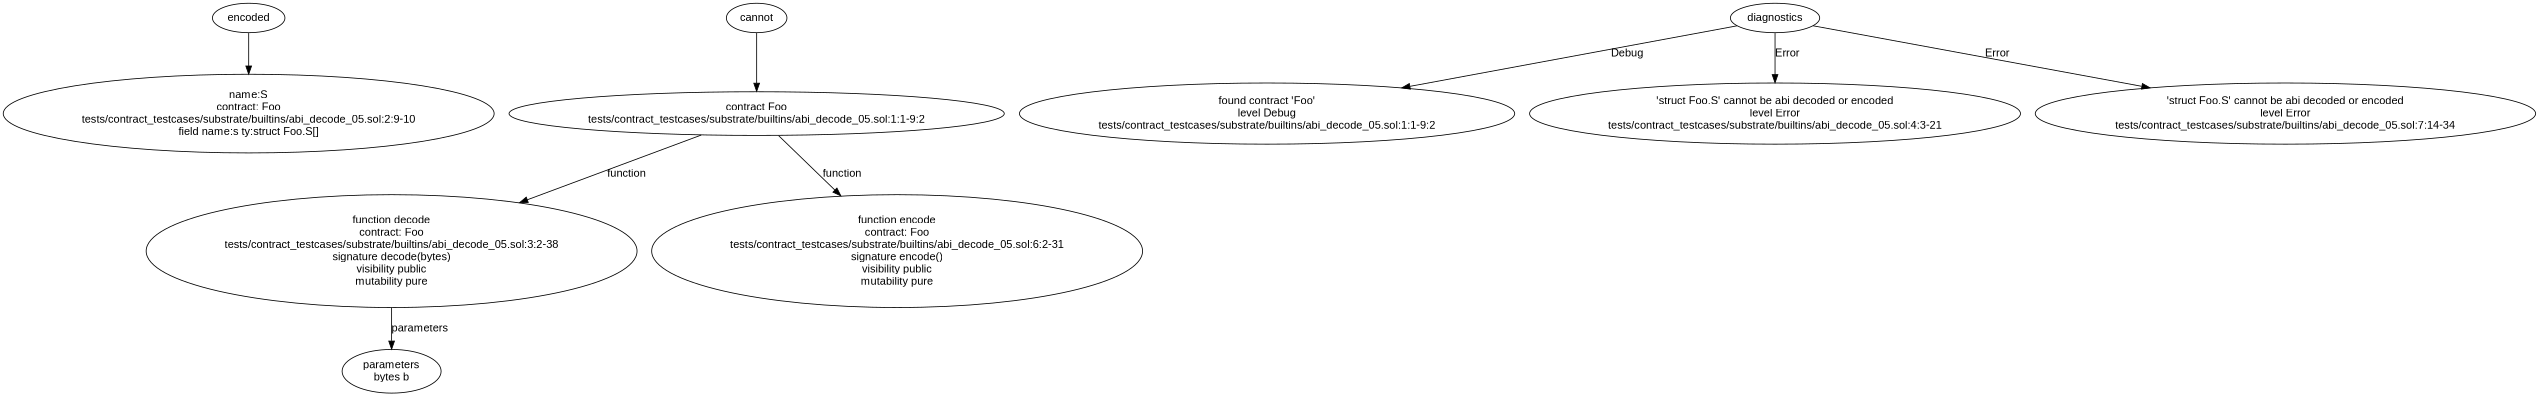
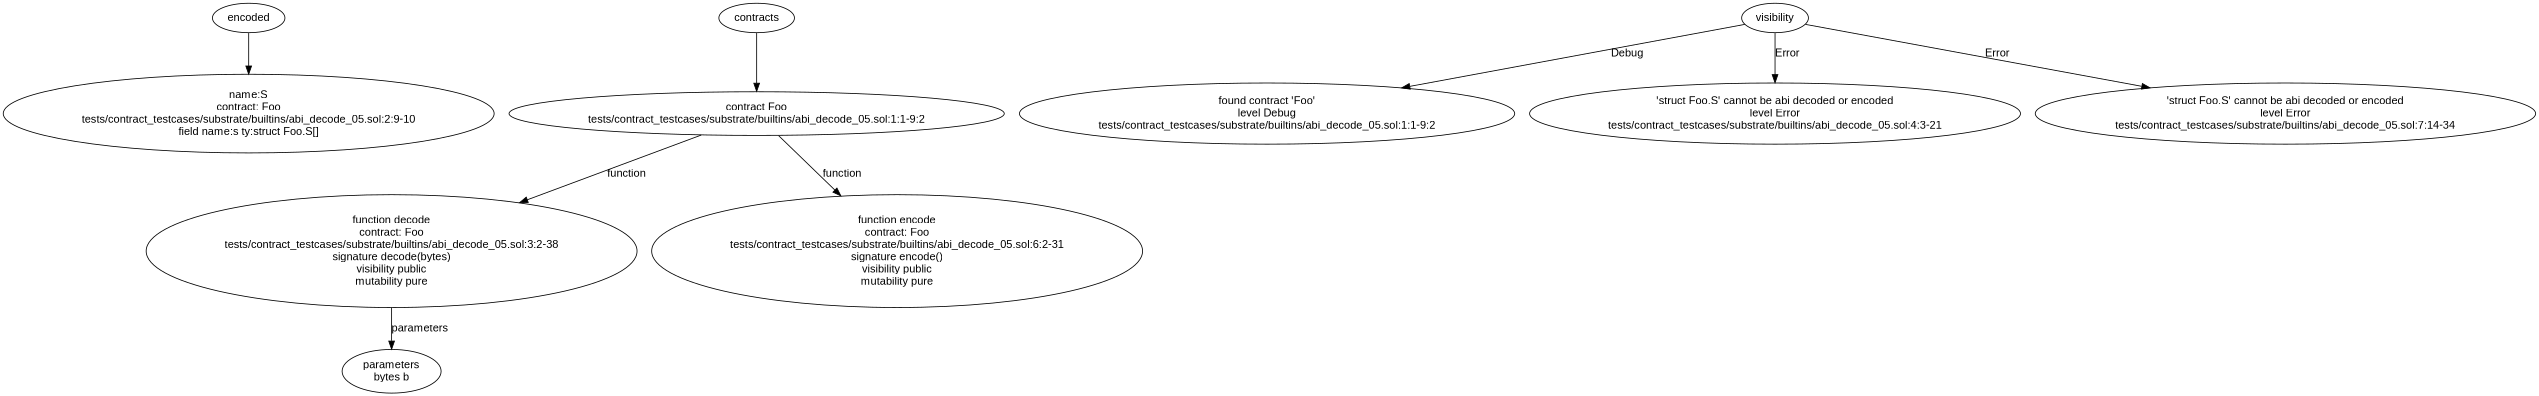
  strict digraph {
    fontname="Liberation Sans"
    node [fontname="Liberation Sans"]
    edge [fontname="Liberation Sans"]
    n1 [label="name:S\ncontract: Foo\ntests/contract_testcases/substrate/builtins/abi_decode_05.sol:2:9-10\nfield name:s ty:struct Foo.S[]"]
    n2 [label="contract Foo\ntests/contract_testcases/substrate/builtins/abi_decode_05.sol:1:1-9:2"]
    n3 [label="function decode\ncontract: Foo\ntests/contract_testcases/substrate/builtins/abi_decode_05.sol:3:2-38\nsignature decode(bytes)\nvisibility public\nmutability pure"]
    n4 [label="function encode\ncontract: Foo\ntests/contract_testcases/substrate/builtins/abi_decode_05.sol:6:2-31\nsignature encode()\nvisibility public\nmutability pure"]
    n5 [label="parameters\nbytes b"]
    n6 [label="found contract 'Foo'\nlevel Debug\ntests/contract_testcases/substrate/builtins/abi_decode_05.sol:1:1-9:2"]
    n7 [label="'struct Foo.S' cannot be abi decoded or encoded\nlevel Error\ntests/contract_testcases/substrate/builtins/abi_decode_05.sol:4:3-21"]
    n8 [label="'struct Foo.S' cannot be abi decoded or encoded\nlevel Error\ntests/contract_testcases/substrate/builtins/abi_decode_05.sol:7:14-34"]
    n9 [label=encoded]
-   contracts [label=cannot]
-   diagnostics
+   contracts
+   diagnostics [label=visibility]
    n2 -> n3 [label=function]
    n2 -> n4 [label=function]
    n3 -> n5 [label=parameters]
    n9 -> n1
    contracts -> n2
    diagnostics -> n6 [label=Debug]
    diagnostics -> n7 [label=Error]
    diagnostics -> n8 [label=Error]
  }
